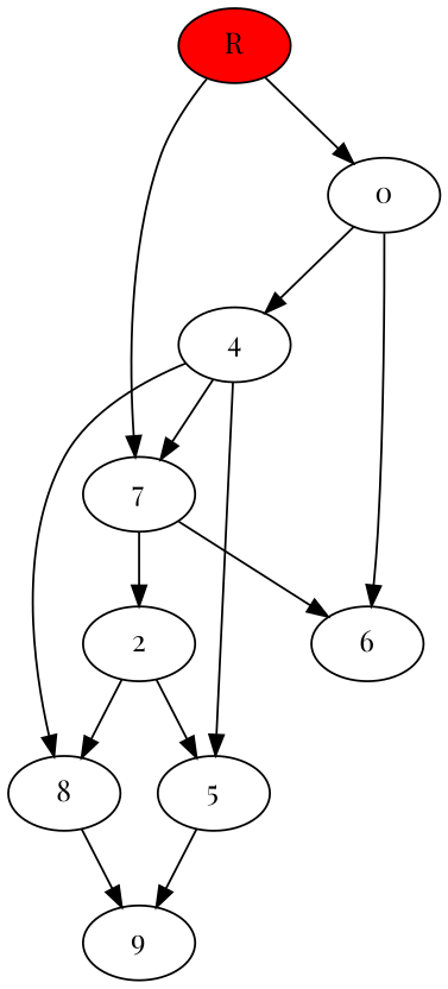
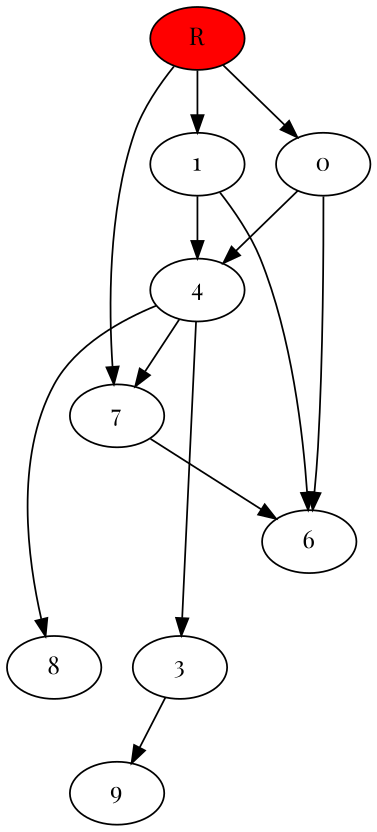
  digraph {
    fontname="Playfair Display"
    node [fontname="Playfair Display"]
    edge [fontname="Playfair Display"]
+   1
    4
    6
-   3 [label=5]
+   3
    8
    7
-   2
    9
    n9 [label=0]
    R [fillcolor="#ff0000" style=filled]
+   1 -> 4
+   1 -> 6
    4 -> 3
    4 -> 8
    4 -> 7
    3 -> 9
-   8 -> 9
    7 -> 6
-   7 -> 2
-   2 -> 3
-   2 -> 8
    n9 -> 4
    n9 -> 6
+   R -> 1
    R -> 7
    R -> n9
  }
